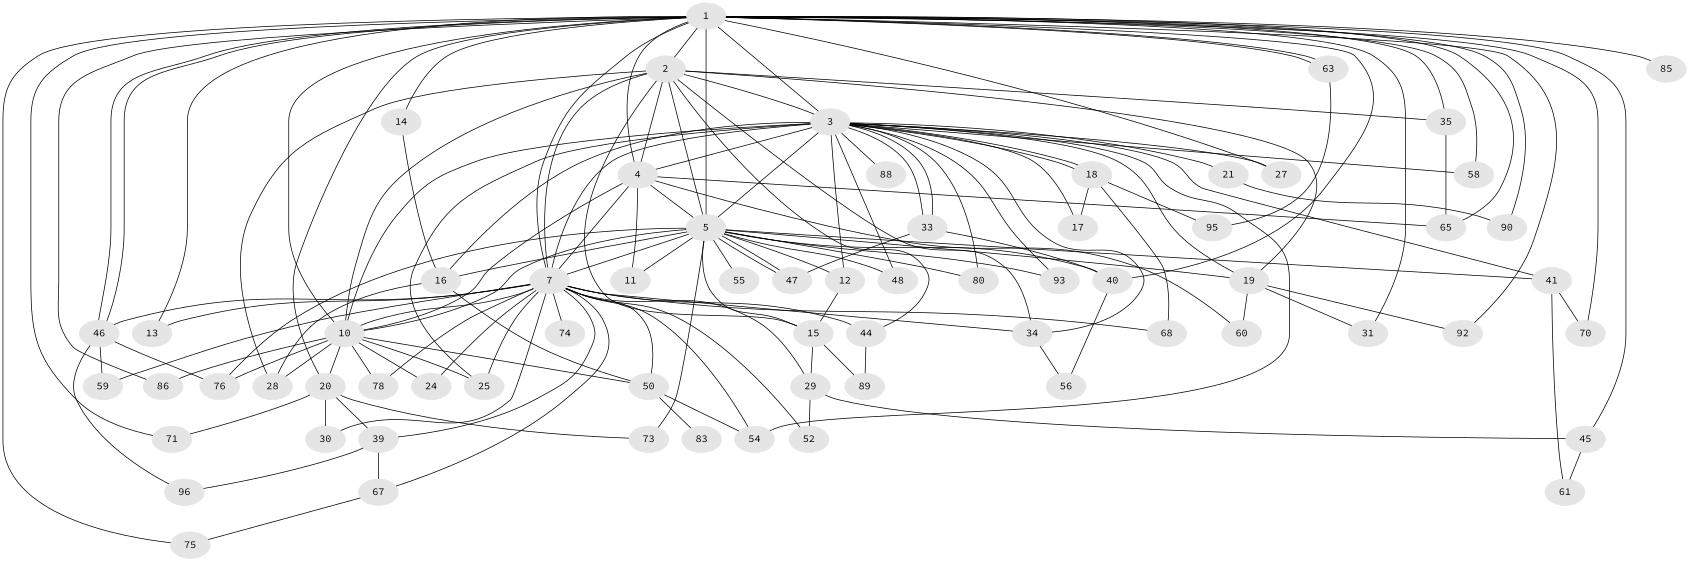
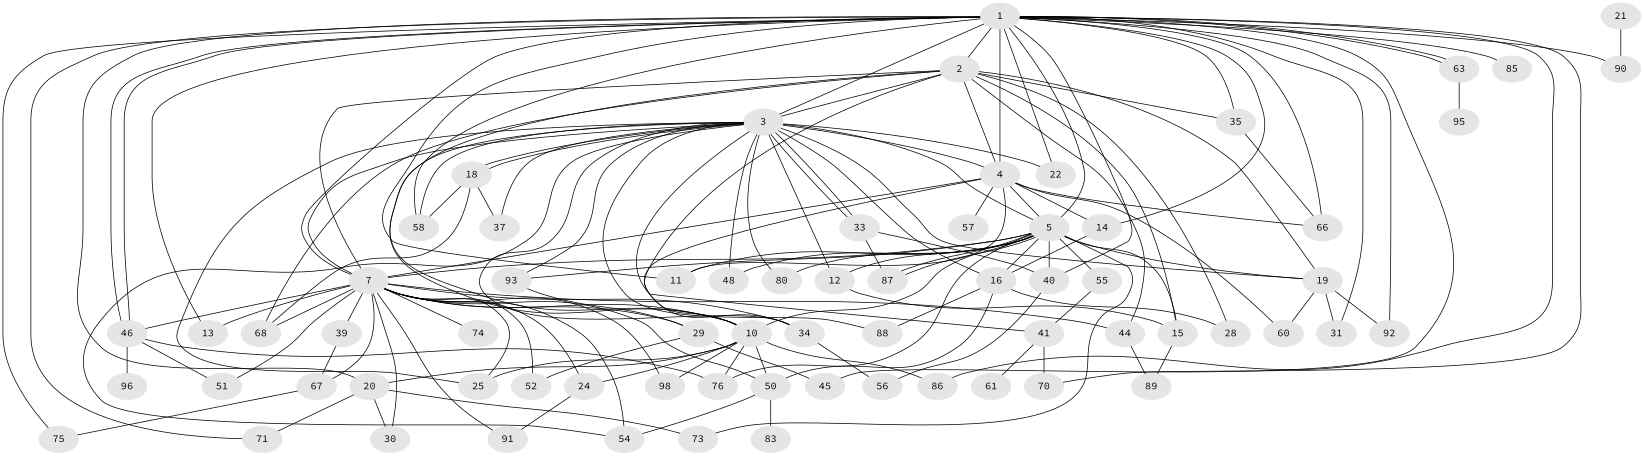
  graph {
    fontname="Source Code Pro"
    node [color=gray90 fontname="Source Code Pro" style=filled]
    edge [fontname="Source Code Pro"]
    1 [super="+9"]
    2 [super="+36"]
    3 [super="+8"]
    4 [super="+69"]
    5 [super="+6"]
    7 [super="+17"]
    10 [super="+23"]
    13 [super="+32"]
    14
    20 [super="+27"]
-   22 [label=27]
+   22
    31
    35 [super="+79"]
    40 [super="+64"]
    45
    46 [super="+51"]
    58
    63
-   65
+   65 [label=66]
    70
    71
    75
    85
    86
    90
    92
    15 [super="+26"]
    19 [super="+38"]
    28 [super="+94"]
    34 [super="+87"]
    44
    12
    16 [super="+43"]
    18
    21
    25 [super="+81"]
    33 [super="+42"]
-   37 [label=17]
+   37
    41 [super="+49"]
    48
    54 [super="+77"]
    80
    88
    93
    11
+   57
    60
-   47 [super="+72"]
+   47 [super="+72" label=87]
    55
    73
    76 [super="+84"]
    24
    29
    30
    39
    50 [super="+62"]
    52
-   59
+   59 [label=51]
    67
    68
    74
-   78
+   78 [label=98]
+   91
    56
    61
    96
    95
    89
    83
    1 -- 2 [weight=2]
    1 -- 3 [weight=4]
    1 -- 4 [weight=3]
    1 -- 5 [weight=4]
    1 -- 7 [weight=3]
-   1 -- 10 [weight=2]
+   1 -- 11 [weight=2]
    1 -- 13 [weight=2]
    1 -- 14
    1 -- 20
    1 -- 22
    1 -- 31
    1 -- 35
    1 -- 40
    1 -- 45
    1 -- 46
    1 -- 46
    1 -- 58
    1 -- 63
    1 -- 63
    1 -- 65
    1 -- 70
    1 -- 71
    1 -- 75
    1 -- 85 [weight=2]
    1 -- 86
    1 -- 90
    1 -- 92
    2 -- 3 [weight=2]
    2 -- 4
-   2 -- 5 [weight=2]
+   2 -- 68 [weight=2]
    2 -- 7
    2 -- 10
    2 -- 35
    2 -- 15
    2 -- 19 [weight=2]
    2 -- 28
    2 -- 34
    2 -- 44
    3 -- 4 [weight=2]
    3 -- 5 [weight=4]
    3 -- 7 [weight=2]
    3 -- 10 [weight=2]
    3 -- 22
    3 -- 58
    3 -- 19
    3 -- 34
    3 -- 12
    3 -- 16
    3 -- 18
    3 -- 18
-   3 -- 21 [weight=2]
    3 -- 25
    3 -- 33
    3 -- 33
    3 -- 37
    3 -- 41 [weight=2]
    3 -- 48
    3 -- 54
    3 -- 80
    3 -- 88
    3 -- 93
    4 -- 5 [weight=2]
    4 -- 7
    4 -- 10
+   4 -- 14
    4 -- 65
    4 -- 11
+   4 -- 57
    4 -- 60
    5 -- 7 [weight=2]
    5 -- 10 [weight=2]
    5 -- 40
    5 -- 15
    5 -- 19
    5 -- 12
    5 -- 16
-   5 -- 41
+   55 -- 41
    5 -- 48
    5 -- 80
    5 -- 93
    5 -- 11
    5 -- 47
    5 -- 47
    5 -- 55
    5 -- 73
    5 -- 76
    7 -- 10
    7 -- 13
    7 -- 46
    7 -- 34
    7 -- 44
    7 -- 25
    7 -- 54
    7 -- 24
    7 -- 29
    7 -- 30
    7 -- 39
    7 -- 50
    7 -- 52
    7 -- 59
    7 -- 67
    7 -- 68
    7 -- 74
    7 -- 78
+   7 -- 91
    10 -- 20 [weight=2]
    10 -- 86
-   10 -- 28
    10 -- 25
    10 -- 76
    10 -- 24
    10 -- 50
    10 -- 78
    14 -- 16
    20 -- 71
    20 -- 73
    20 -- 30
-   20 -- 39
    35 -- 65
    40 -- 56
-   45 -- 61
    46 -- 76
    46 -- 59
    46 -- 96
    63 -- 95
-   15 -- 29
+   93 -- 29
    15 -- 89
    19 -- 31
    19 -- 92
    19 -- 60
    34 -- 56
    44 -- 89
    12 -- 15
    16 -- 28
+   16 -- 88
    16 -- 50
    18 -- 37
    18 -- 68
-   18 -- 95
+   18 -- 58
    21 -- 90
    33 -- 40 [weight=2]
    33 -- 47
    41 -- 70
    41 -- 61
+   24 -- 91
    29 -- 45
    29 -- 52
    39 -- 67
-   39 -- 96
    50 -- 54
    50 -- 83
    67 -- 75
  }
